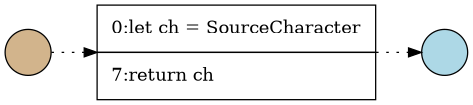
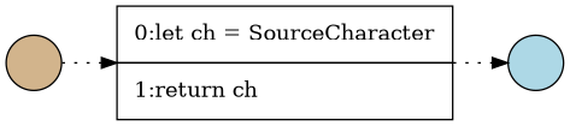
  digraph {
    rankdir=LR
    node [color=black shape=circle style=filled]
    edge [color=black style=dotted]
    n1 [fillcolor=tan label=" "]
-   n2 [fillcolor=white label=<<font color="black">     <table border="0" cellborder="1" cellspacing="0" cellpadding="10">       <tr><td align="left">0:let ch = SourceCharacter</td></tr>       <tr><td align="left">7:return ch</td></tr>     </table>   </font>> margin=0 shape=none]
+   n2 [fillcolor=white label=<<font color="black">     <table border="0" cellborder="1" cellspacing="0" cellpadding="10">       <tr><td align="left">0:let ch = SourceCharacter</td></tr>       <tr><td align="left">1:return ch</td></tr>     </table>   </font>> margin=0 shape=none]
    n3 [fillcolor=lightblue label=" "]
    n1 -> n2
    n2 -> n3
  }
